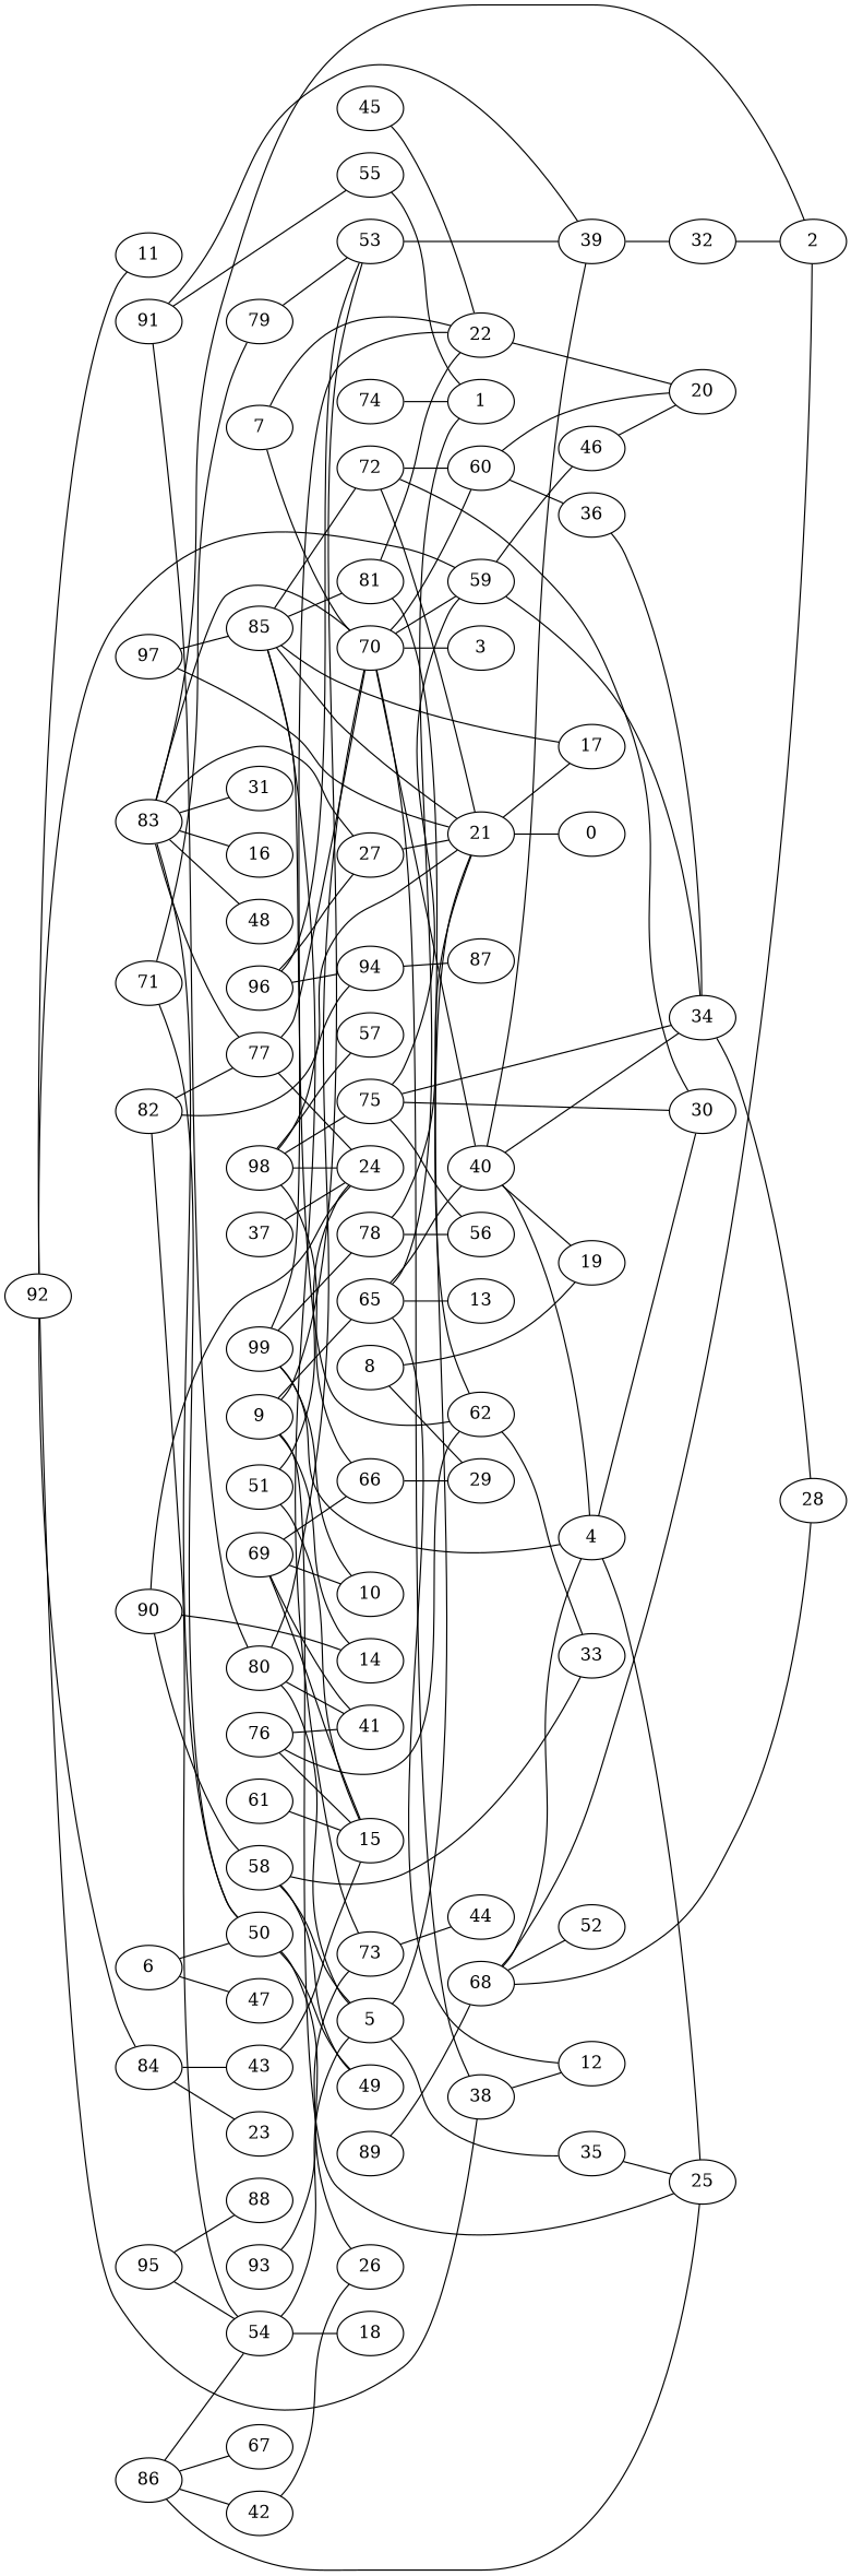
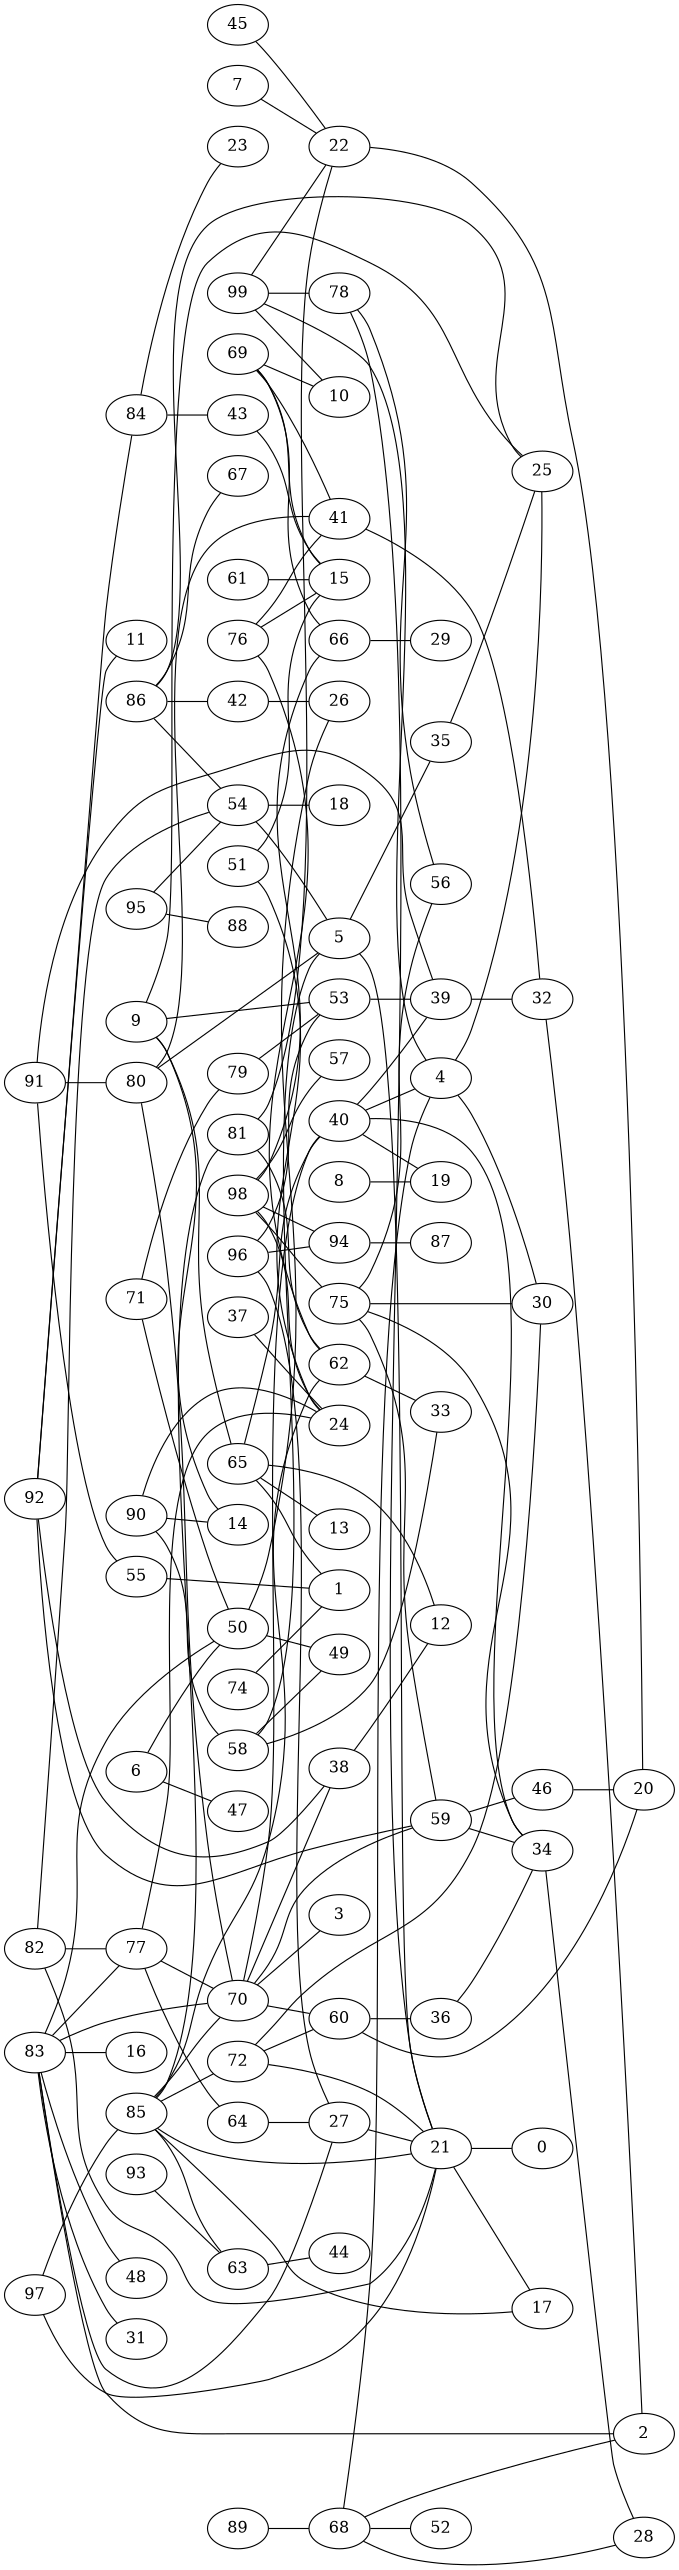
  digraph {
    rankdir=LR
    edge [color=black dir=none]
    36
    34
    28
    97
    21
    85
    0
    93
-   73
+   73 [label=63]
    44
    51
    24
    15
    35
    25
    8
    29
    19
    17
    91
    55
    39
    80
    1
    32
    42
    26
    9
    53
    65
    14
    40
    13
    12
    6
    47
    50
    49
    2
    5
    41
    70
    38
    59
    3
    60
    92
    11
    84
    71
    54
    18
    46
    20
    4
    77
+   64
    83
    16
    48
    27
    31
    30
    75
    56
    7
    22
    72
    61
    82
    98
    57
    94
    66
    87
    89
    68
    52
    99
    78
    10
    45
    23
    43
    58
    33
    96
    86
    79
    67
    62
    76
    90
    81
    95
    88
    69
    37
    74
    subgraph sub_1 {
      36
      34
      28
      97
      21
      85
      0
      93
      73
      44
      51
      24
      15
      35
      25
      8
      29
      19
      17
      91
      55
      39
      80
      1
      32
      42
      26
      9
      53
      65
      14
      40
      13
      12
      6
      47
      50
      49
      2
      5
      41
      70
      38
      59
      3
      60
      92
      11
      84
      71
      54
      18
      46
      20
      4
      77
+     64
      83
      16
      48
      27
      31
      30
      75
      56
      7
      22
      72
      61
      82
      98
      57
      94
      66
      87
      89
      68
      52
      99
      78
      10
      45
      23
      43
      58
      33
      96
      86
      79
      67
      62
      76
      90
      81
      95
      88
      69
      37
      74
    }
    36 -> 34
    34 -> 28
    97 -> 21
    97 -> 85
    21 -> 0
    21 -> 17
    85 -> 21
    85 -> 73
    85 -> 17
-   7 -> 70
+   85 -> 70
    85 -> 72
    85 -> 62
    85 -> 81
    93 -> 73
    73 -> 44
    51 -> 24
    51 -> 15
    35 -> 25
-   8 -> 29
    8 -> 19
    91 -> 55
    91 -> 39
    91 -> 80
    55 -> 1
    39 -> 32
    80 -> 5
    80 -> 41
    80 -> 70
    32 -> 2
    42 -> 26
    9 -> 25
    9 -> 53
    9 -> 65
    9 -> 14
    53 -> 39
    65 -> 1
    65 -> 40
    65 -> 13
    65 -> 12
    40 -> 34
    40 -> 19
    40 -> 39
    40 -> 4
    6 -> 47
    6 -> 50
    50 -> 26
    50 -> 49
    5 -> 21
    5 -> 35
+   41 -> 32
    70 -> 40
    70 -> 38
    70 -> 59
    70 -> 3
    70 -> 60
    38 -> 12
    59 -> 34
    59 -> 46
    60 -> 36
    60 -> 20
    92 -> 38
    92 -> 59
    92 -> 11
    92 -> 84
    84 -> 23
    84 -> 43
    71 -> 50
    71 -> 79
    54 -> 5
    54 -> 18
    46 -> 20
    4 -> 25
    4 -> 30
    77 -> 24
    77 -> 70
+   77 -> 64
+   64 -> 27
    83 -> 50
    83 -> 2
    83 -> 70
    83 -> 77
    83 -> 16
    83 -> 48
    83 -> 27
    83 -> 31
    27 -> 21
    75 -> 34
    75 -> 59
    75 -> 30
    75 -> 56
    7 -> 22
    22 -> 20
    72 -> 21
    72 -> 60
    72 -> 30
    61 -> 15
    82 -> 21
    82 -> 54
    82 -> 77
    98 -> 24
    98 -> 75
    98 -> 57
    98 -> 94
    98 -> 66
    94 -> 87
    66 -> 29
    89 -> 68
    68 -> 28
    68 -> 2
    68 -> 4
    68 -> 52
    99 -> 4
    99 -> 22
    99 -> 78
    99 -> 10
    78 -> 21
    78 -> 56
    45 -> 22
    43 -> 15
    58 -> 49
    58 -> 5
    58 -> 33
    96 -> 53
    96 -> 27
    96 -> 94
    86 -> 25
    86 -> 42
    86 -> 54
    86 -> 67
    79 -> 53
    62 -> 33
    76 -> 15
    76 -> 41
    76 -> 62
    90 -> 24
    90 -> 14
    90 -> 58
    81 -> 22
    81 -> 62
    95 -> 54
    95 -> 88
    69 -> 15
    69 -> 41
    69 -> 66
    69 -> 10
    37 -> 24
    74 -> 1
  }
